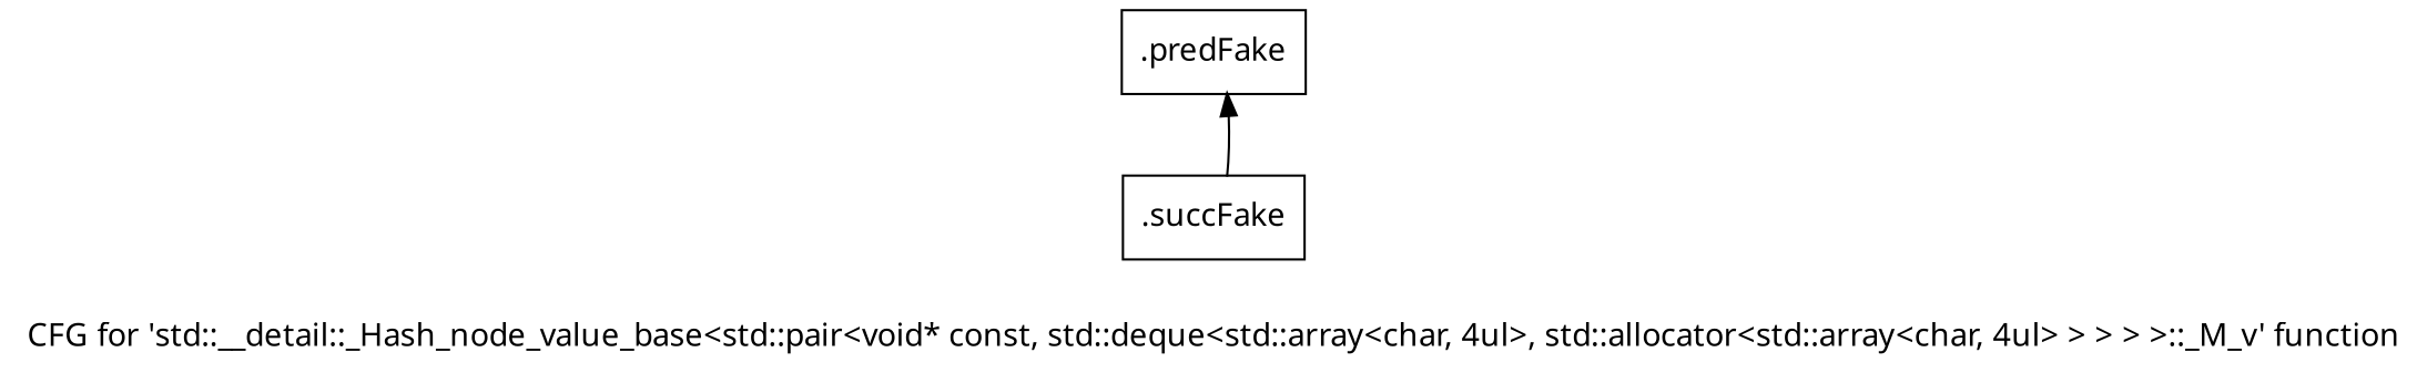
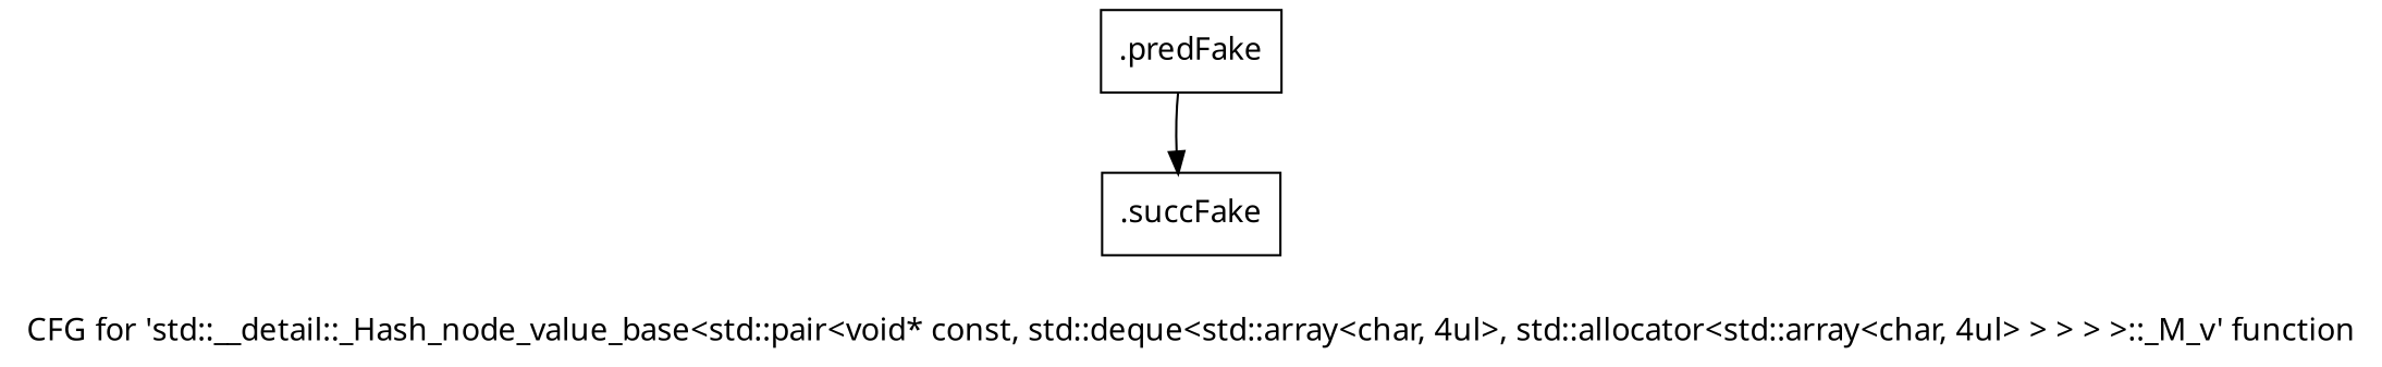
  digraph {
    label="CFG for 'std::__detail::_Hash_node_value_base\<std::pair\<void* const, std::deque\<std::array\<char, 4ul\>, std::allocator\<std::array\<char, 4ul\> \> \> \> \>::_M_v' function"
    fontname="Noto Sans"
    node [shape=record fontname="Noto Sans"]
    n1 [label="{.predFake}"]
    n2 [filename="/usr/vitis/Vitis_HLS/2020.2/tps/lnx64/gcc-6.2.0/lib/gcc/x86_64-pc-linux-gnu/6.2.0/../../../../include/c++/6.2.0/bits/hashtable_policy.h" label="{.succFake}" linenumber=262]
-   n2 -> n1 [execusionnum=4 filename="/usr/vitis/Vitis_HLS/2020.2/tps/lnx64/gcc-6.2.0/lib/gcc/x86_64-pc-linux-gnu/6.2.0/../../../../include/c++/6.2.0/bits/hashtable_policy.h" fontname="Noto Sans"]
+   n1 -> n2 [execusionnum=4 filename="/usr/vitis/Vitis_HLS/2020.2/tps/lnx64/gcc-6.2.0/lib/gcc/x86_64-pc-linux-gnu/6.2.0/../../../../include/c++/6.2.0/bits/hashtable_policy.h" fontname="Noto Sans"]
  }
